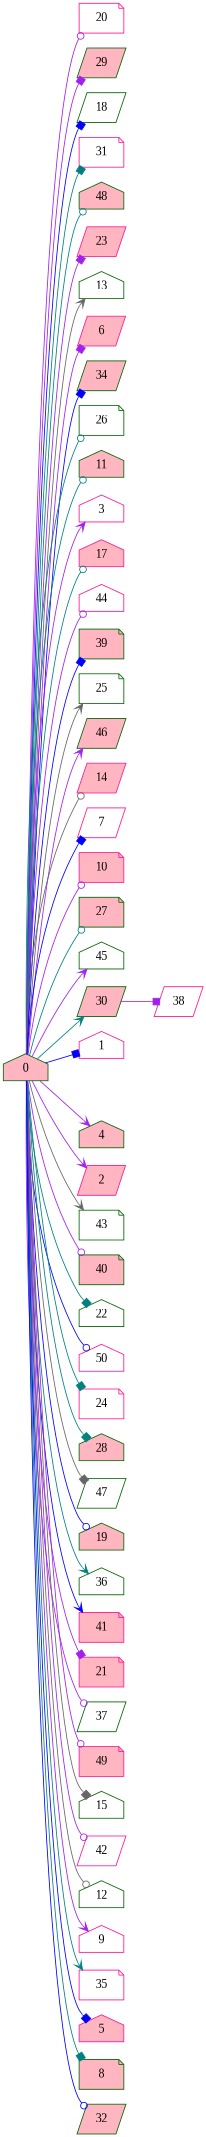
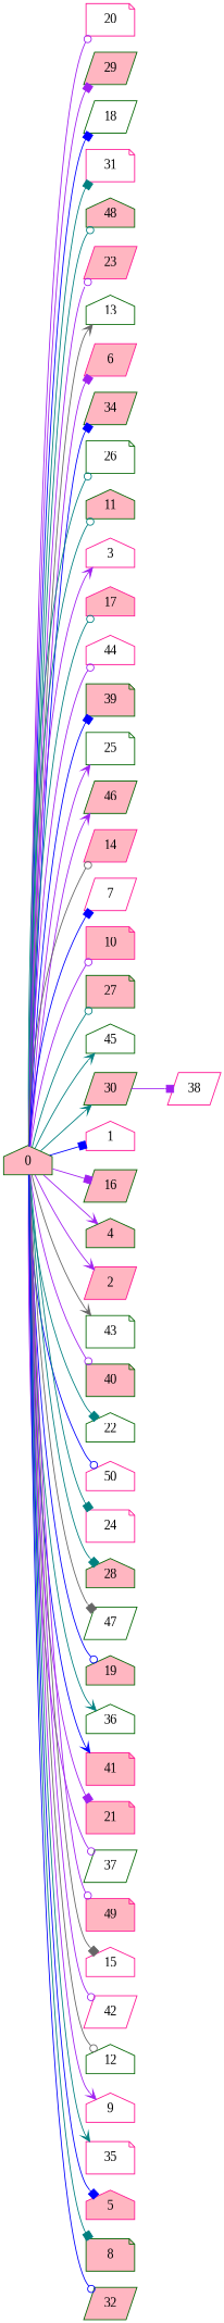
  digraph {
    fontname="Liberation Serif"
    rankdir=LR
    node [color=darkgreen fillcolor=lightpink fontname="Liberation Serif" shape=house style=filled]
    edge [arrowhead=box color=purple fontname="Liberation Serif"]
    n1 [color=deeppink fillcolor=white label="20\n" shape=note]
    0
    n3 [label="29\n" shape=parallelogram]
    n4 [fillcolor=white label="18\n" shape=parallelogram]
    n5 [color=deeppink fillcolor=white label="31\n" shape=note]
    n6 [label="48\n"]
    n7 [color=deeppink label="23\n" shape=parallelogram]
    n8 [fillcolor=white label="13\n"]
    n9 [color=deeppink label="6\n" shape=parallelogram]
    n10 [label="34\n" shape=parallelogram]
    n11 [fillcolor=white label="26\n" shape=note]
    n12 [label="11\n"]
    n13 [color=deeppink fillcolor=white label="3\n"]
    n14 [color=deeppink label="17\n"]
    n15 [color=deeppink fillcolor=white label="44\n"]
    n16 [label="39\n" shape=note]
    n17 [fillcolor=white label="25\n" shape=note]
    n18 [label="46\n" shape=parallelogram]
    n19 [color=deeppink label="14\n" shape=parallelogram]
    n20 [color=deeppink fillcolor=white label="7\n" shape=parallelogram]
    n21 [color=deeppink label="10\n" shape=note]
    n22 [label="27\n" shape=note]
    n23 [fillcolor=white label="45\n"]
    n24 [label="30\n" shape=parallelogram]
    n25 [color=deeppink fillcolor=white label="1\n"]
+   n26 [label="16\n" shape=parallelogram]
    n27 [label="4\n"]
    n28 [color=deeppink label="2\n" shape=parallelogram]
    n29 [fillcolor=white label="43\n" shape=note]
    n30 [label="40\n" shape=note]
    n31 [fillcolor=white label="22\n"]
    n32 [color=deeppink fillcolor=white label="50\n"]
    n33 [color=deeppink fillcolor=white label="24\n" shape=note]
    n34 [label="28\n"]
    n35 [fillcolor=white label="47\n" shape=parallelogram]
    n36 [label="19\n"]
    n37 [fillcolor=white label="36\n"]
    n38 [color=deeppink label="41\n" shape=note]
    n39 [color=deeppink label="21\n" shape=note]
    n40 [fillcolor=white label="37\n" shape=parallelogram]
    n41 [color=deeppink label="49\n" shape=note]
-   n42 [fillcolor=white label="15\n"]
+   n42 [color=deeppink fillcolor=white label="15\n"]
    n43 [color=deeppink fillcolor=white label="42\n" shape=parallelogram]
    n44 [fillcolor=white label="12\n"]
    n45 [color=deeppink fillcolor=white label="9\n"]
    n46 [color=deeppink fillcolor=white label="35\n" shape=note]
    n47 [color=deeppink label="5\n"]
    n48 [label="8\n" shape=note]
    n49 [label="32\n" shape=parallelogram]
    n50 [color=deeppink fillcolor=white label="38\n" shape=parallelogram]
    0 -> n1 [arrowhead=odot]
    0 -> n3
    0 -> n4 [color=blue]
    0 -> n5 [color=teal]
    0 -> n6 [arrowhead=odot color=teal]
-   0 -> n7
+   0 -> n7 [arrowhead=odot]
    0 -> n8 [arrowhead=vee color=gray40]
    0 -> n9
    0 -> n10 [color=blue]
    0 -> n11 [arrowhead=odot color=teal]
    0 -> n12 [arrowhead=odot color=teal]
    0 -> n13 [arrowhead=vee]
    0 -> n14 [arrowhead=odot color=teal]
    0 -> n15 [arrowhead=odot]
    0 -> n16 [color=blue]
-   0 -> n17 [arrowhead=vee color=gray40]
+   0 -> n17 [arrowhead=vee]
    0 -> n18 [arrowhead=vee]
    0 -> n19 [arrowhead=odot color=gray40]
    0 -> n20 [color=blue]
    0 -> n21 [arrowhead=odot]
    0 -> n22 [arrowhead=odot color=teal]
-   0 -> n23 [arrowhead=vee]
+   0 -> n23 [arrowhead=vee color=teal]
    0 -> n24 [arrowhead=vee color=teal]
    0 -> n25 [color=blue]
+   0 -> n26
    0 -> n27 [arrowhead=vee]
    0 -> n28 [arrowhead=vee]
    0 -> n29 [arrowhead=vee color=gray40]
    0 -> n30 [arrowhead=odot]
    0 -> n31 [color=teal]
    0 -> n32 [arrowhead=odot color=blue]
    0 -> n33 [color=teal]
    0 -> n34 [color=teal]
    0 -> n35 [color=gray40]
    0 -> n36 [arrowhead=odot color=blue]
    0 -> n37 [arrowhead=vee color=teal]
    0 -> n38 [arrowhead=vee color=blue]
    0 -> n39
    0 -> n40 [arrowhead=odot]
    0 -> n41 [arrowhead=odot]
    0 -> n42 [color=gray40]
    0 -> n43 [arrowhead=odot]
    0 -> n44 [arrowhead=odot color=gray40]
    0 -> n45 [arrowhead=vee]
    0 -> n46 [arrowhead=vee color=teal]
    0 -> n47 [color=blue]
    0 -> n48 [color=teal]
    0 -> n49 [arrowhead=odot color=blue]
    n24 -> n50
  }
